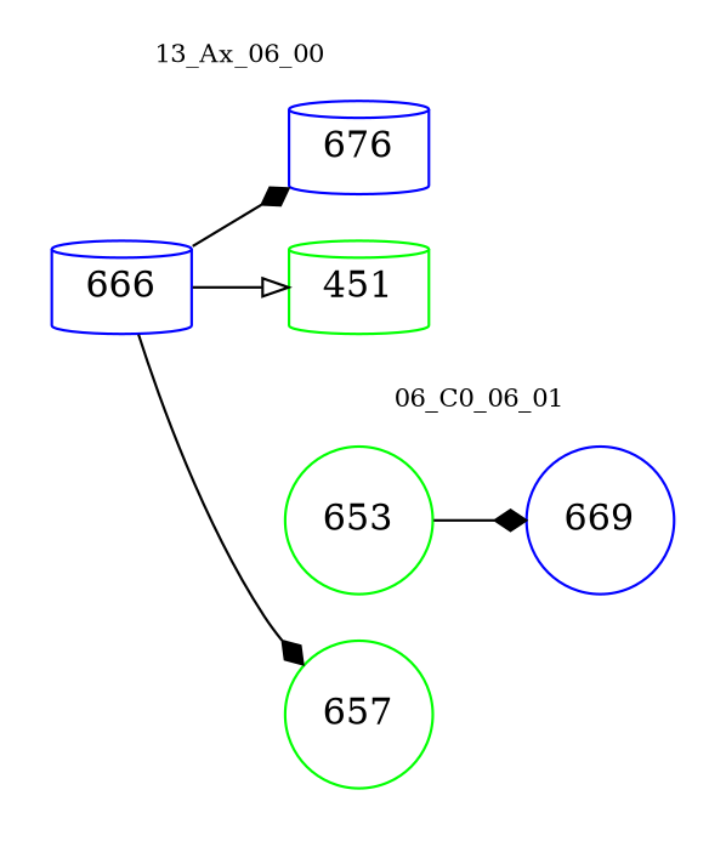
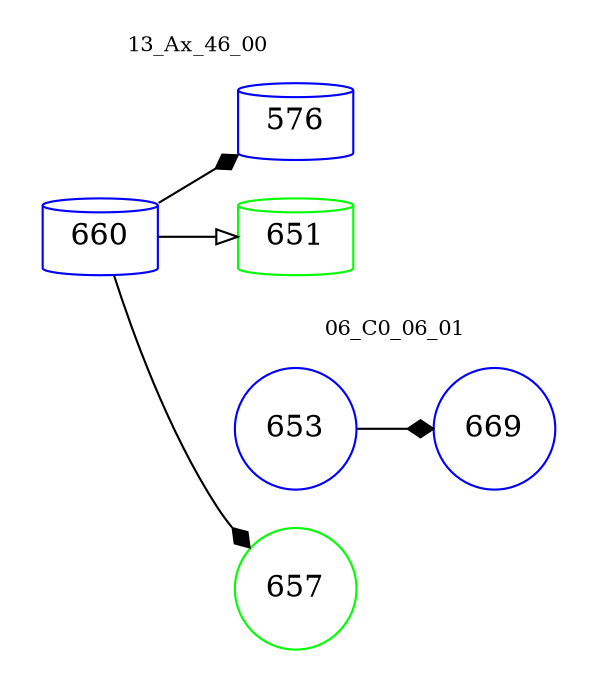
  digraph {
    rankdir=LR
    node [color=blue shape=cylinder]
    edge [arrowhead=diamond color=black]
-   n1 [label=666]
-   n2 [color=green label=451]
-   n3 [label=676]
-   n4 [color=green label=653 shape=circle]
+   n1 [label=660]
+   n2 [color=green label=651]
+   n3 [label=576]
+   n4 [label=653 shape=circle]
    n5 [label=669 shape=circle]
    n6 [color=green label=657 shape=circle]
    subgraph cluster_1 {
      color=white
      fontsize=10
-     label="13_Ax_06_00"
+     label="13_Ax_46_00"
      n1
      n2
      n3
    }
    subgraph cluster_2 {
      color=white
      fontsize=10
      label="06_C0_06_01"
      n4
      n5
      n6
    }
    n1 -> n2 [arrowhead=onormal]
    n1 -> n3
    n1 -> n6
    n4 -> n5
  }
